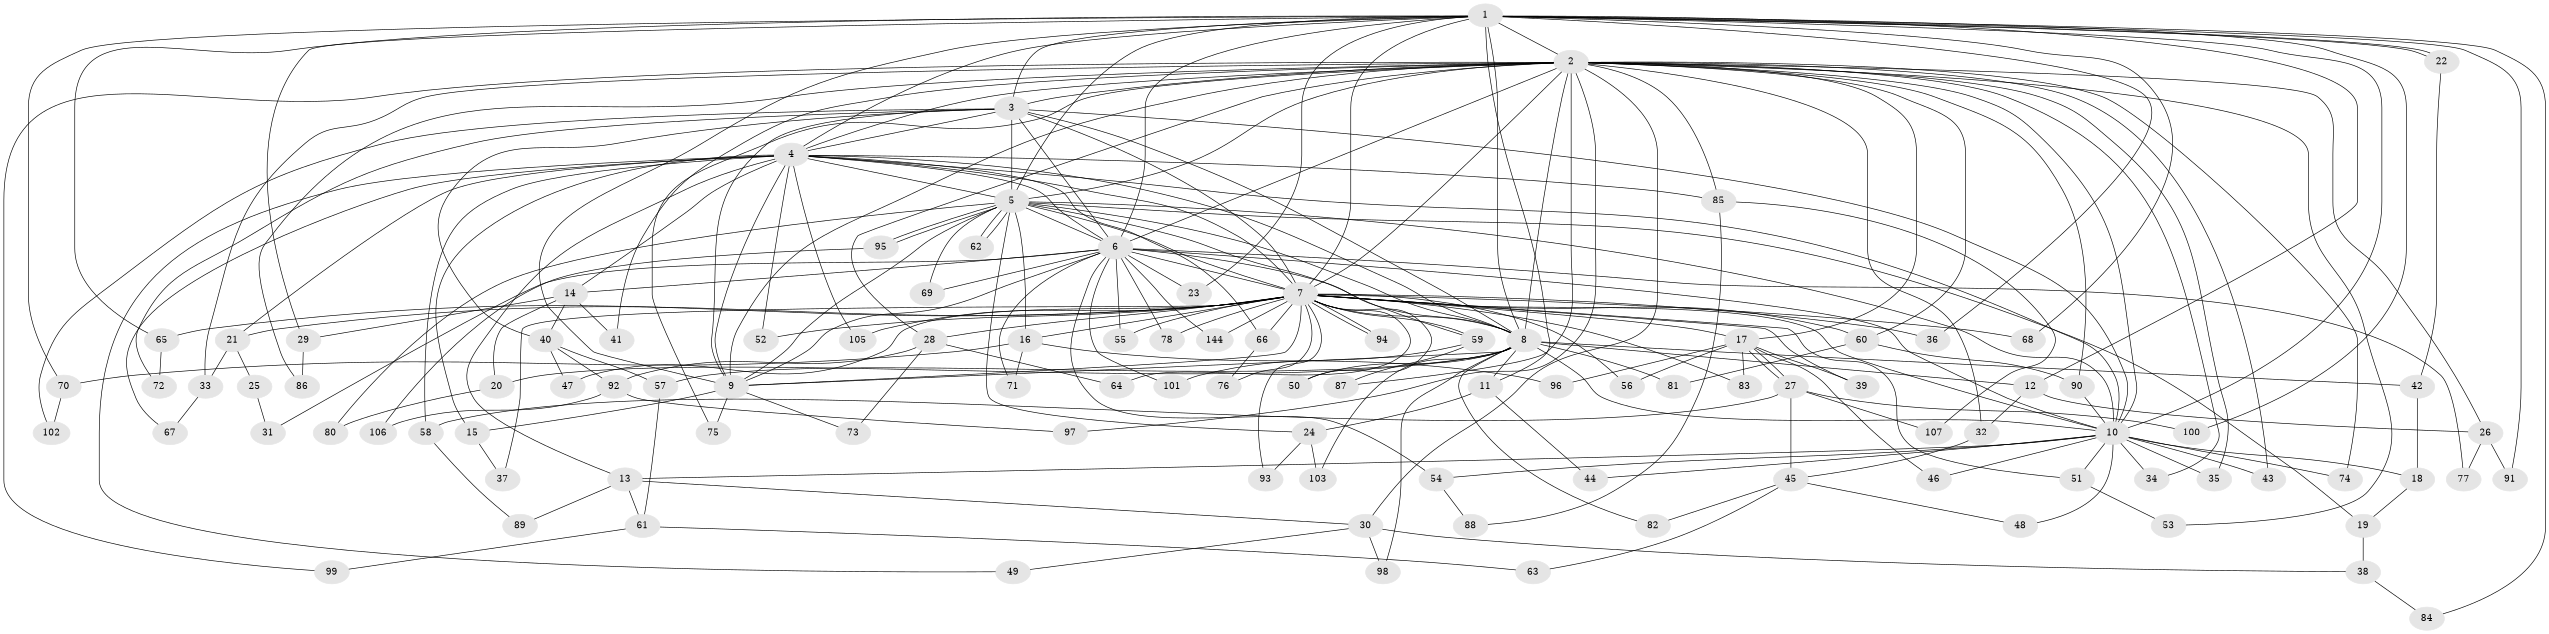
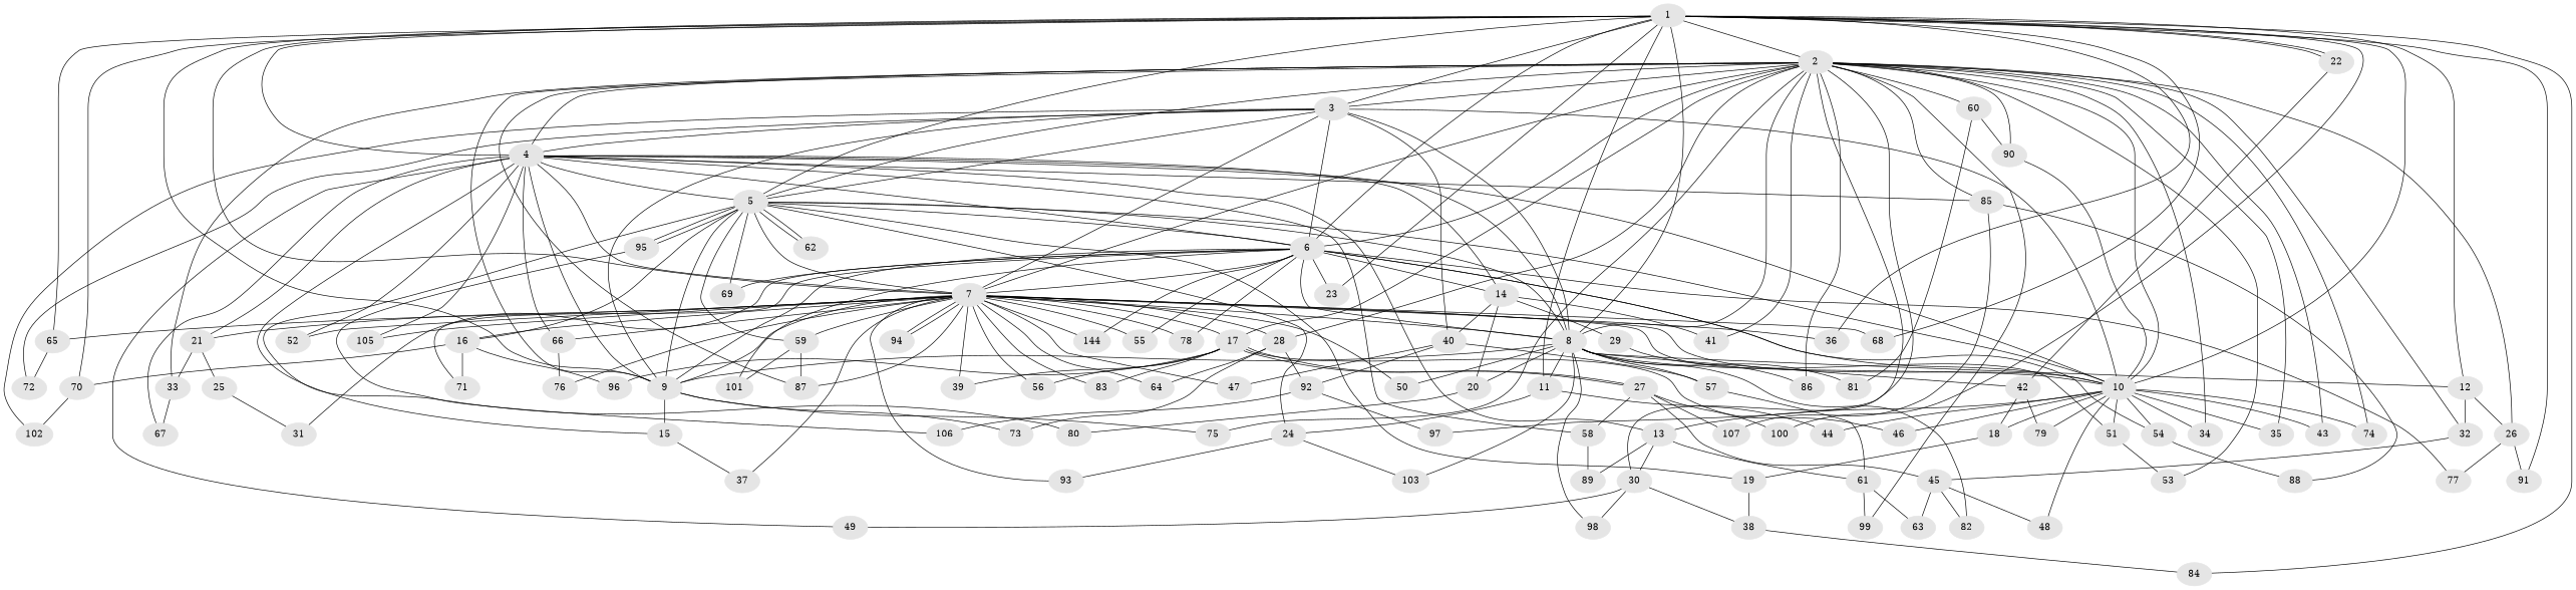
  graph {
    node [color=gray90 style=filled]
    1
    2
    3
    4
    5
    6
    7
    8
    9
    10
    11
    12
    22
    23
    29
    36
    65
    68
    70
    84
    91
    100
    17
    26
    28
    30
    32
    33
    34
    35
    41
    43
    53
    60
    74
    75
    85
    86
    87
    90
    97
    99
    40
    72
    102
    13
    14
    15
    21
    49
    52
    58
    66
    67
    105
    16
    19
    24
    59
    62
    69
    80
    95
    31
    54
    55
    71
    77
    78
    101
    n71 [label=144]
    37
    39
    47
    50
    51
    56
    64
    76
    83
    93
    94
    20
    42
    57
    81
    82
    98
    103
    73
    18
    44
    46
    48
+   79
    96
    27
    92
    38
    45
    107
    88
    61
    89
    25
    106
    63
    1 -- 2
    1 -- 3
    1 -- 4
    1 -- 5
    1 -- 6
    1 -- 7
    1 -- 8
    1 -- 9
    1 -- 10
    1 -- 11
    1 -- 12
    1 -- 22
    1 -- 22
    1 -- 23
-   1 -- 29
    1 -- 36
    1 -- 65
    1 -- 68
    1 -- 70
    1 -- 84
    1 -- 91
    1 -- 100
    2 -- 3
    2 -- 4
    2 -- 5
    2 -- 6
    2 -- 7
    2 -- 8
    2 -- 9
    2 -- 10
    2 -- 17
    2 -- 26
    2 -- 28
    2 -- 30
    2 -- 32
    2 -- 33
    2 -- 34
    2 -- 35
    2 -- 41
    2 -- 43
    2 -- 53
    2 -- 60
    2 -- 74
    2 -- 75
    2 -- 85
    2 -- 86
    2 -- 87
    2 -- 90
    2 -- 97
    2 -- 99
    3 -- 4
    3 -- 5
    3 -- 6
    3 -- 7
    3 -- 8
    3 -- 9
    3 -- 10
    3 -- 40
    3 -- 72
    3 -- 102
    4 -- 5
    4 -- 6
    4 -- 7
    4 -- 8
    4 -- 9
    4 -- 10
    4 -- 85
    4 -- 13
    4 -- 14
    4 -- 15
    4 -- 21
    4 -- 49
    4 -- 52
    4 -- 58
    4 -- 66
    4 -- 67
    4 -- 105
    5 -- 6
    5 -- 7
    5 -- 8
    5 -- 9
    5 -- 10
    5 -- 16
    5 -- 19
    5 -- 24
    5 -- 59
    5 -- 62
    5 -- 62
    5 -- 69
    5 -- 80
    5 -- 95
    5 -- 95
    6 -- 7
    6 -- 8
    6 -- 9
    6 -- 10
    6 -- 23
    6 -- 14
    6 -- 69
    6 -- 31
    6 -- 54
    6 -- 55
    6 -- 71
    6 -- 77
    6 -- 78
    6 -- 101
    6 -- n71
    7 -- 8
    7 -- 9
    7 -- 10
    7 -- 36
    7 -- 65
    7 -- 68
    7 -- 17
    7 -- 28
-   7 -- 60
+   7 -- 87
    7 -- 21
    7 -- 52
    7 -- 66
    7 -- 105
    7 -- 16
    7 -- 59
    7 -- 55
    7 -- 78
    7 -- n71
    7 -- 37
    7 -- 39
    7 -- 47
    7 -- 50
    7 -- 51
    7 -- 56
    7 -- 64
    7 -- 76
    7 -- 83
    7 -- 93
    7 -- 94
    7 -- 94
    8 -- 9
    8 -- 10
    8 -- 11
    8 -- 12
    8 -- 50
    8 -- 20
    8 -- 42
    8 -- 57
    8 -- 81
    8 -- 82
    8 -- 98
    8 -- 103
    9 -- 75
    9 -- 15
    9 -- 73
    10 -- 34
    10 -- 35
    10 -- 43
    10 -- 74
    10 -- 13
    10 -- 54
    10 -- 51
    10 -- 18
    10 -- 44
    10 -- 46
    10 -- 48
+   10 -- 79
    11 -- 24
    11 -- 44
    12 -- 26
    12 -- 32
    22 -- 42
    29 -- 86
    65 -- 72
    70 -- 102
    17 -- 39
    17 -- 56
    17 -- 83
    17 -- 46
    17 -- 96
    17 -- 27
    17 -- 27
    26 -- 91
    26 -- 77
    28 -- 64
    28 -- 73
    28 -- 92
    30 -- 49
    30 -- 98
    30 -- 38
    32 -- 45
    33 -- 67
    60 -- 90
    60 -- 81
    85 -- 107
    85 -- 88
    90 -- 10
    40 -- 47
    40 -- 57
    40 -- 92
    13 -- 30
    13 -- 61
    13 -- 89
    14 -- 29
    14 -- 41
    14 -- 40
    14 -- 20
    15 -- 37
    21 -- 33
    21 -- 25
    58 -- 89
    66 -- 76
    16 -- 70
    16 -- 71
    16 -- 96
    19 -- 38
    24 -- 93
    24 -- 103
    59 -- 87
    59 -- 101
    95 -- 106
    54 -- 88
    51 -- 53
    20 -- 80
    42 -- 18
+   42 -- 79
    57 -- 61
    18 -- 19
    27 -- 100
    27 -- 58
    27 -- 45
    27 -- 107
    92 -- 97
    92 -- 106
    38 -- 84
    45 -- 82
    45 -- 48
    45 -- 63
    61 -- 99
    61 -- 63
    25 -- 31
  }
